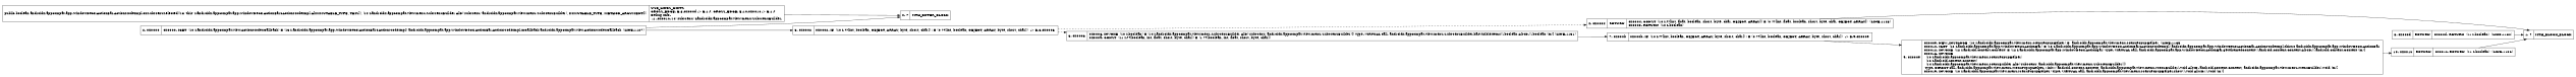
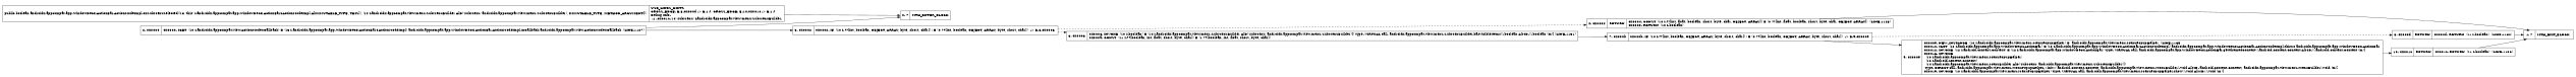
  digraph {
    rankdir=LR
    node [shape=record]
    n1 [label="{0\:\ ?|MTH_ENTER_BLOCK\l}"]
    n2 [label="{2\:\ 0x0000|0x0000: IGET  (r0 I:androidx.appcompat.view.ActionMode$Callback) = (r3 I:androidx.appcompat.app.WindowDecorActionBar$ActionModeImpl) androidx.appcompat.app.WindowDecorActionBar.ActionModeImpl.mCallback androidx.appcompat.view.ActionMode$Callback  (LINE:1127)\l}"]
    n3 [label="{3\:\ 0x0002|0x0002: IF  (r0 I:??[int, boolean, OBJECT, ARRAY, byte, short, char]) != (0 ??[int, boolean, OBJECT, ARRAY, byte, short, char])  \-\> B:6:0x0006 \l}"]
    n4 [label="{4\:\ 0x0004|RETURN\l|0x0004: CONST  (r0 I:??[int, float, boolean, short, byte, char, OBJECT, ARRAY]) = (0 ??[int, float, boolean, short, byte, char, OBJECT, ARRAY])  (LINE:1128)\l0x0005: RETURN  (r0 I:boolean) \l}"]
    n5 [label="{6\:\ 0x0006|0x0006: INVOKE  (r0 I:boolean) = (r4 I:androidx.appcompat.view.menu.SubMenuBuilder A[D('subMenu' androidx.appcompat.view.menu.SubMenuBuilder)]) type: VIRTUAL call: androidx.appcompat.view.menu.SubMenuBuilder.hasVisibleItems():boolean A[MD:():boolean (m)] (LINE:1131)\l0x000a: CONST  (r1 I:??[boolean, int, float, short, byte, char]) = (1 ??[boolean, int, float, short, byte, char]) \l}"]
-   n6 [label="{1\:\ ?|MTH_BLOCK_BLOCK\l}"]
+   n6 [label="{1\:\ ?|MTH_EXIT_BLOCK\l}"]
    n7 [label="{7\:\ 0x000b|0x000b: IF  (r0 I:??[int, boolean, OBJECT, ARRAY, byte, short, char]) != (0 ??[int, boolean, OBJECT, ARRAY, byte, short, char])  \-\> B:9:0x000e \l}"]
    n8 [label="{8\:\ 0x000d|RETURN\l|0x000d: RETURN  (r1 I:boolean)  (LINE:1132)\l}"]
    n9 [label="{9\:\ 0x000e|0x000e: NEW_INSTANCE  (r0 I:androidx.appcompat.view.menu.MenuPopupHelper) =  androidx.appcompat.view.menu.MenuPopupHelper  (LINE:1135)\l0x0010: IGET  (r2 I:androidx.appcompat.app.WindowDecorActionBar) = (r3 I:androidx.appcompat.app.WindowDecorActionBar$ActionModeImpl) androidx.appcompat.app.WindowDecorActionBar.ActionModeImpl.this$0 androidx.appcompat.app.WindowDecorActionBar \l0x0012: INVOKE  (r2 I:android.content.Context) = (r2 I:androidx.appcompat.app.WindowDecorActionBar) type: VIRTUAL call: androidx.appcompat.app.WindowDecorActionBar.getThemedContext():android.content.Context A[MD:():android.content.Context (m)]\l0x0016: INVOKE  \l  (r0 I:androidx.appcompat.view.menu.MenuPopupHelper)\l  (r2 I:android.content.Context)\l  (r4 I:androidx.appcompat.view.menu.MenuBuilder A[D('subMenu' androidx.appcompat.view.menu.SubMenuBuilder)])\l type: DIRECT call: androidx.appcompat.view.menu.MenuPopupHelper.\<init\>(android.content.Context, androidx.appcompat.view.menu.MenuBuilder):void A[MD:(android.content.Context, androidx.appcompat.view.menu.MenuBuilder):void (m)]\l0x0019: INVOKE  (r0 I:androidx.appcompat.view.menu.MenuPopupHelper) type: VIRTUAL call: androidx.appcompat.view.menu.MenuPopupHelper.show():void A[MD:():void (m)]\l}"]
    n10 [label="{10\:\ 0x001c|RETURN\l|0x001c: RETURN  (r1 I:boolean)  (LINE:1136)\l}"]
    n11 [label="{public boolean androidx.appcompat.app.WindowDecorActionBar.ActionModeImpl.onSubMenuSelected((r3 'this' I:androidx.appcompat.app.WindowDecorActionBar$ActionModeImpl A[IMMUTABLE_TYPE, THIS]), (r4 I:androidx.appcompat.view.menu.SubMenuBuilder A[D('subMenu' androidx.appcompat.view.menu.SubMenuBuilder), IMMUTABLE_TYPE, METHOD_ARGUMENT]))  | USE_LINES_HINTS\lCROSS_EDGE: B:8:0x000d \-\> B:1:?, CROSS_EDGE: B:10:0x001c \-\> B:1:?\lDebug Info:\l  \-1 \-0x001c: r4 'subMenu' Landroidx\/appcompat\/view\/menu\/SubMenuBuilder;\l}"]
    n2 -> n1
    n2 -> n3
    n3 -> n4 [style=dashed]
    n3 -> n5 [style=dashed]
    n4 -> n6
    n5 -> n7
+   n7 -> n8 [style=dashed]
    n7 -> n9
    n8 -> n6
    n9 -> n10
    n10 -> n6
    n11 -> n1
  }
